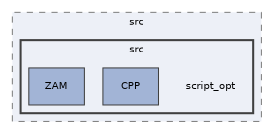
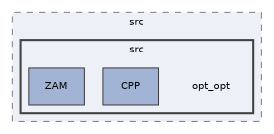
  digraph {
    compound=true
    node [fontname=Helvetica fontsize=10 shape=box color=grey25 fillcolor="#a2b4d6" style="filled,"]
-   n1 [label=script_opt shape=plaintext color="" fillcolor="" style=""]
+   n1 [label=opt_opt shape=plaintext color="" fillcolor="" style=""]
    n2 [label=CPP]
    n3 [label=ZAM]
    subgraph cluster_1 {
      bgcolor="#edf0f7"
      fontname=Helvetica
      fontsize=10
      label=src
      pencolor=grey50
      style="filled,dashed,"
      subgraph cluster_2 {
        bgcolor="#edf0f7"
        fontname=Helvetica
        fontsize=10
        pencolor=grey25
        style="filled,bold,"
        n1
        n2
        n3
      }
    }
  }
